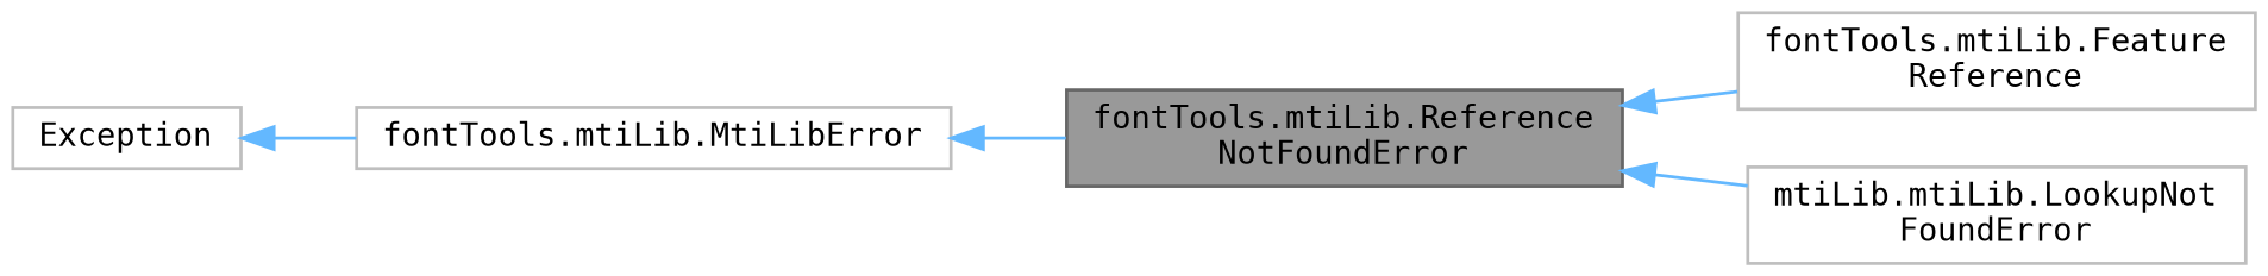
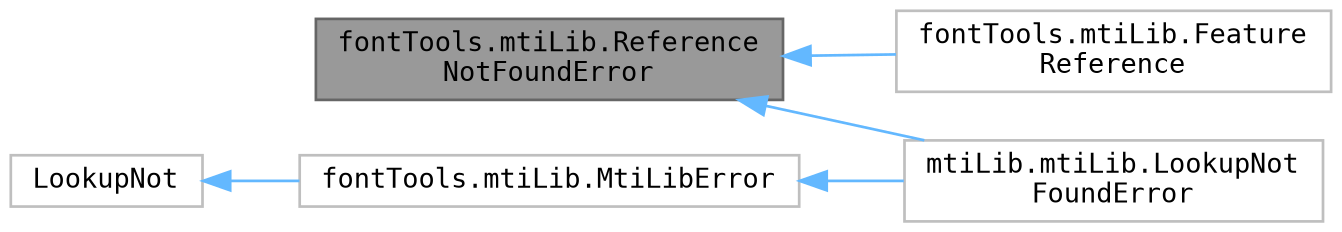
  digraph {
    fontname="DejaVu Sans Mono"
    rankdir=LR
    node [color=grey75 fillcolor=white fontname="DejaVu Sans Mono" fontsize=10 shape=box style=filled]
    edge [color=steelblue1 dir=back fontname="DejaVu Sans Mono" fontsize=10 labelfontname=Helvetica labelfontsize=10 style=solid]
    n1 [color=gray40 fillcolor=grey60 fontcolor=black height=0.2 label="fontTools.mtiLib.Reference\lNotFoundError" width=0.4]
    n2 [height=0.2 label="fontTools.mtiLib.Feature\lReference" width=0.4]
    n3 [height=0.2 label="mtiLib.mtiLib.LookupNot\lFoundError" width=0.4]
    n4 [height=0.2 label="fontTools.mtiLib.MtiLibError" width=0.4]
-   n5 [height=0.2 label=Exception width=0.4]
+   n5 [height=0.2 label=LookupNot width=0.4]
    n1 -> n2
    n1 -> n3
-   n4 -> n1
+   n4 -> n3
    n5 -> n4
  }
